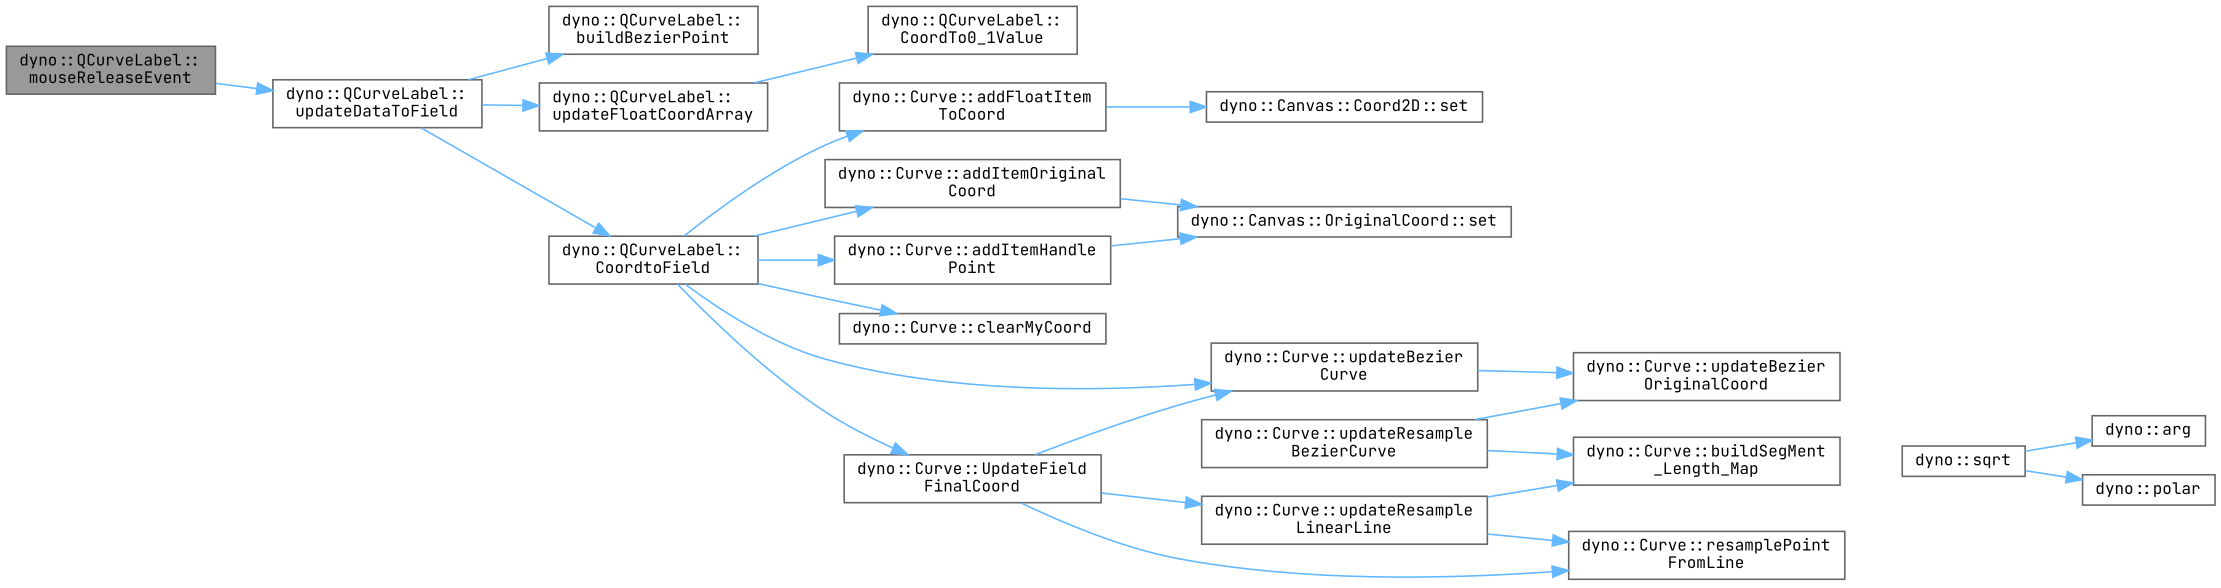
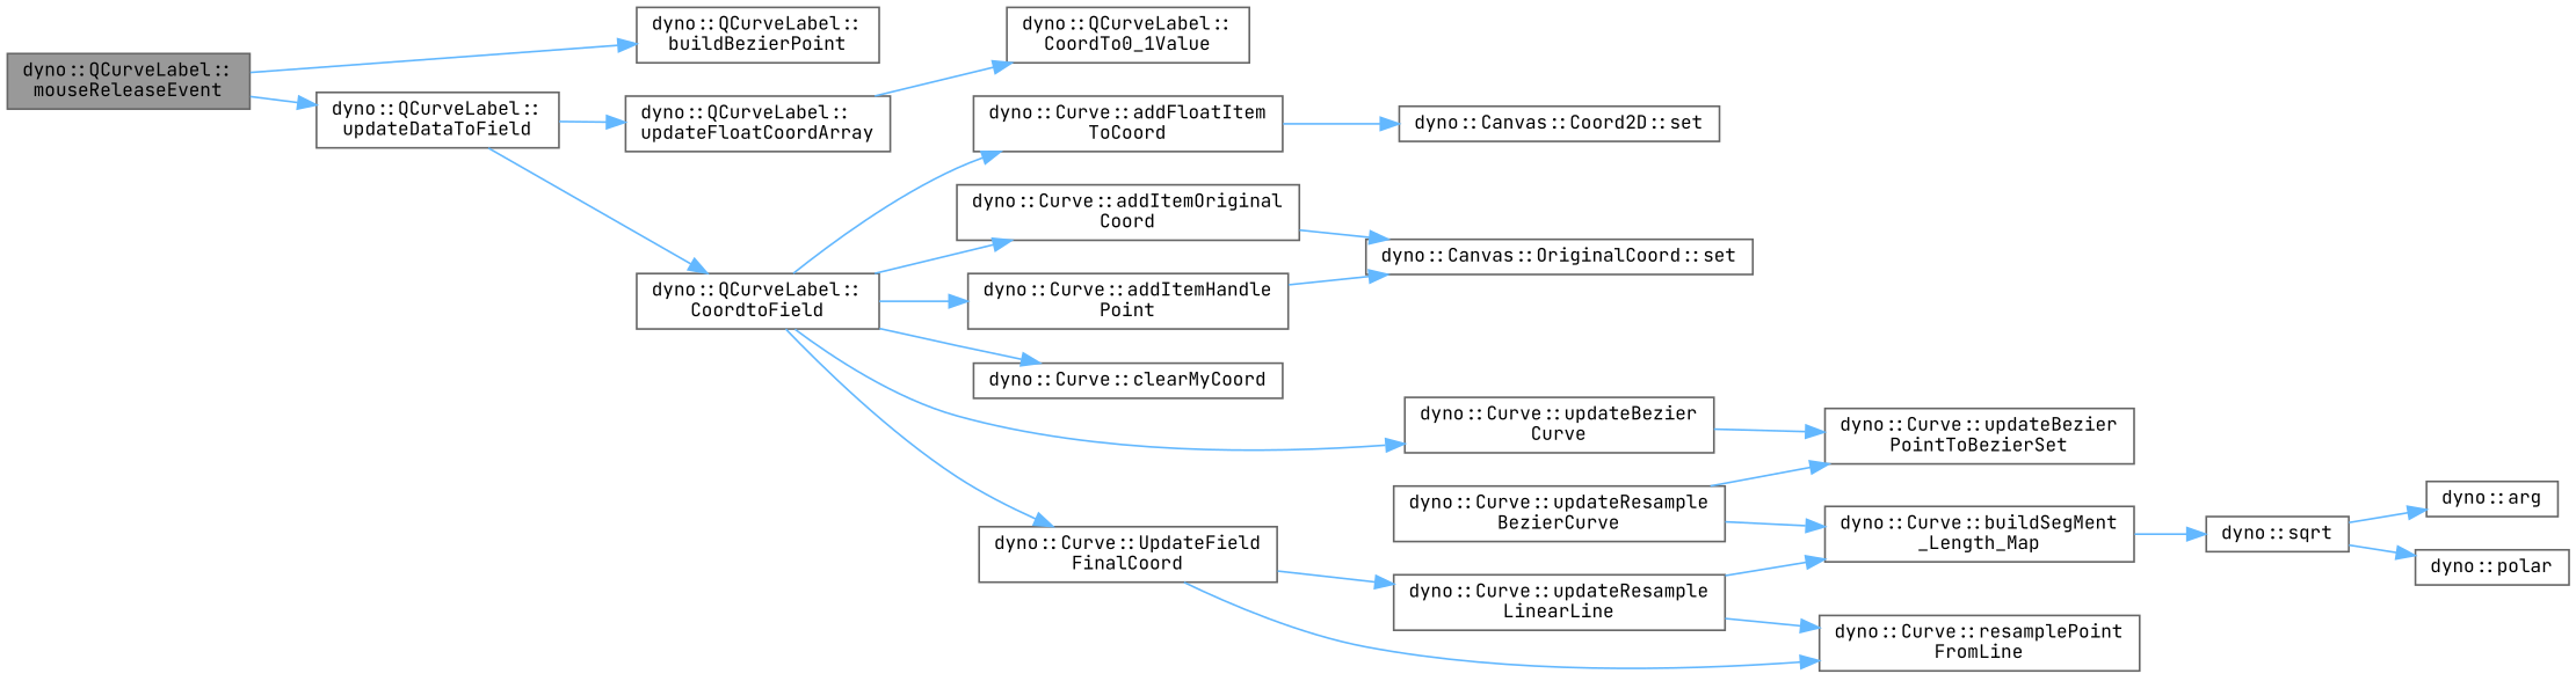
  digraph {
    fontname="JetBrains Mono"
    rankdir=LR
    node [color=grey40 fillcolor=white fontname="JetBrains Mono" fontsize=10 shape=box style=filled]
    edge [color=steelblue1 fontname="JetBrains Mono" fontsize=10 labelfontname=Helvetica labelfontsize=10 style=solid]
    n1 [color=gray40 fillcolor=grey60 fontcolor=black height=0.2 label="dyno::QCurveLabel::\lmouseReleaseEvent" width=0.4]
    n2 [height=0.2 label="dyno::QCurveLabel::\lbuildBezierPoint" width=0.4]
    n3 [height=0.2 label="dyno::QCurveLabel::\lupdateDataToField" width=0.4]
    n4 [height=0.2 label="dyno::QCurveLabel::\lCoordtoField" width=0.4]
    n5 [height=0.2 label="dyno::QCurveLabel::\lupdateFloatCoordArray" width=0.4]
    n6 [height=0.2 label="dyno::Curve::addFloatItem\lToCoord" width=0.4]
    n7 [height=0.2 label="dyno::Curve::addItemHandle\lPoint" width=0.4]
    n8 [height=0.2 label="dyno::Curve::addItemOriginal\lCoord" width=0.4]
    n9 [height=0.2 label="dyno::Curve::clearMyCoord" width=0.4]
    n10 [height=0.2 label="dyno::Curve::updateBezier\lCurve" width=0.4]
    n11 [height=0.2 label="dyno::Curve::UpdateField\lFinalCoord" width=0.4]
    n12 [height=0.2 label="dyno::QCurveLabel::\lCoordTo0_1Value" width=0.4]
    n13 [height=0.2 label="dyno::Canvas::Coord2D::set" width=0.4]
    n14 [height=0.2 label="dyno::Canvas::OriginalCoord::set" width=0.4]
-   n15 [height=0.2 label="dyno::Curve::updateBezier\lOriginalCoord" width=0.4]
+   n15 [height=0.2 label="dyno::Curve::updateBezier\lPointToBezierSet" width=0.4]
    n16 [height=0.2 label="dyno::Curve::resamplePoint\lFromLine" width=0.4]
    n17 [height=0.2 label="dyno::Curve::updateResample\lLinearLine" width=0.4]
    n18 [height=0.2 label="dyno::Curve::updateResample\lBezierCurve" width=0.4]
    n19 [height=0.2 label="dyno::Curve::buildSegMent\l_Length_Map" width=0.4]
    n20 [height=0.2 label="dyno::sqrt" width=0.4]
    n21 [height=0.2 label="dyno::arg" width=0.4]
    n22 [height=0.2 label="dyno::polar" width=0.4]
-   n3 -> n2
+   n1 -> n2
    n1 -> n3
    n3 -> n4
    n3 -> n5
    n4 -> n6
    n4 -> n7
    n4 -> n8
    n4 -> n9
    n4 -> n10
    n4 -> n11
    n5 -> n12
    n6 -> n13
    n7 -> n14
    n8 -> n14
    n10 -> n15
-   n11 -> n10
    n11 -> n16
    n11 -> n17
    n17 -> n16
    n17 -> n19
    n18 -> n15
    n18 -> n19
+   n19 -> n20
    n20 -> n21
    n20 -> n22
  }
